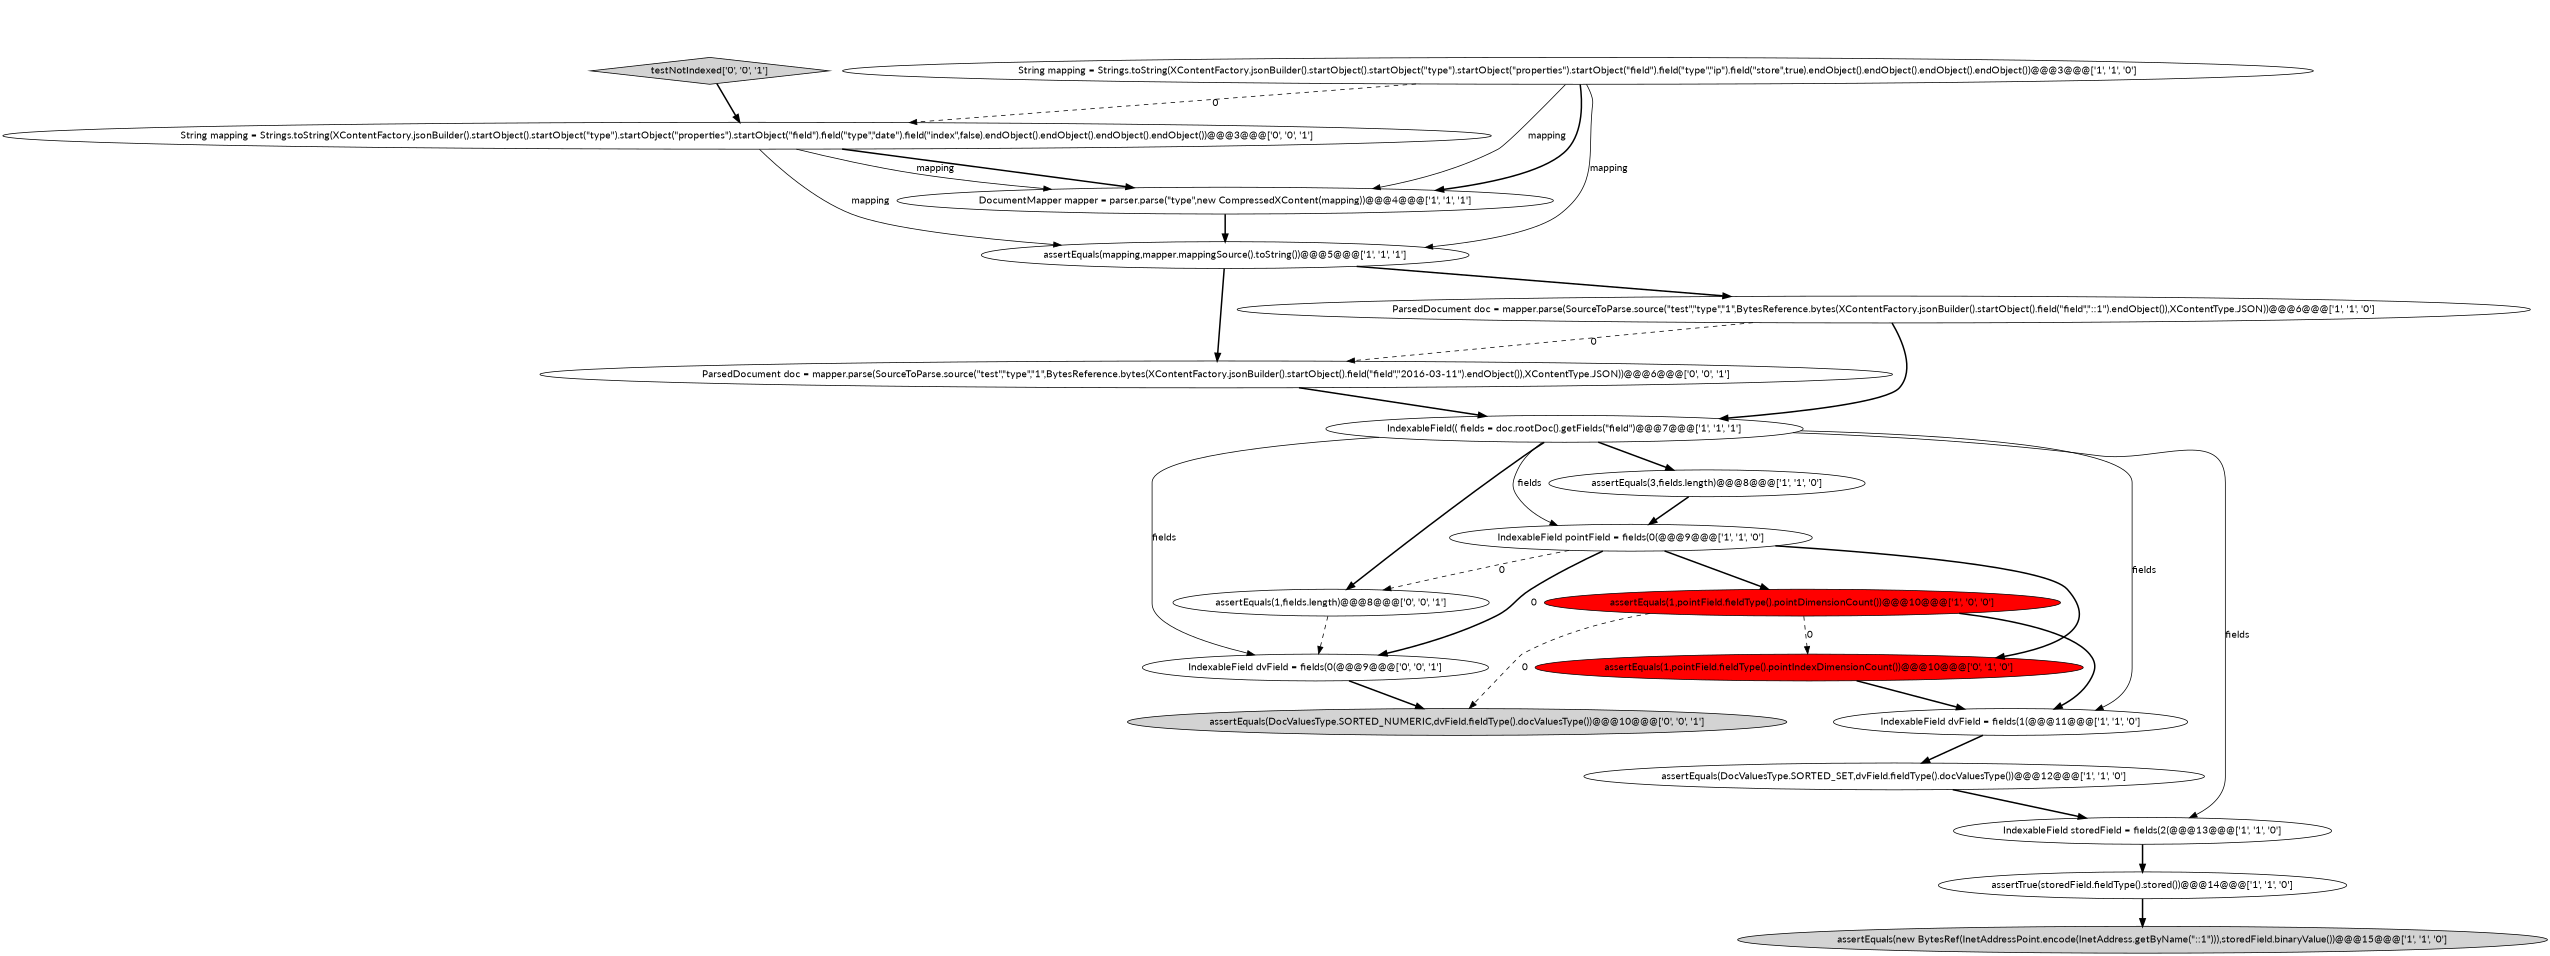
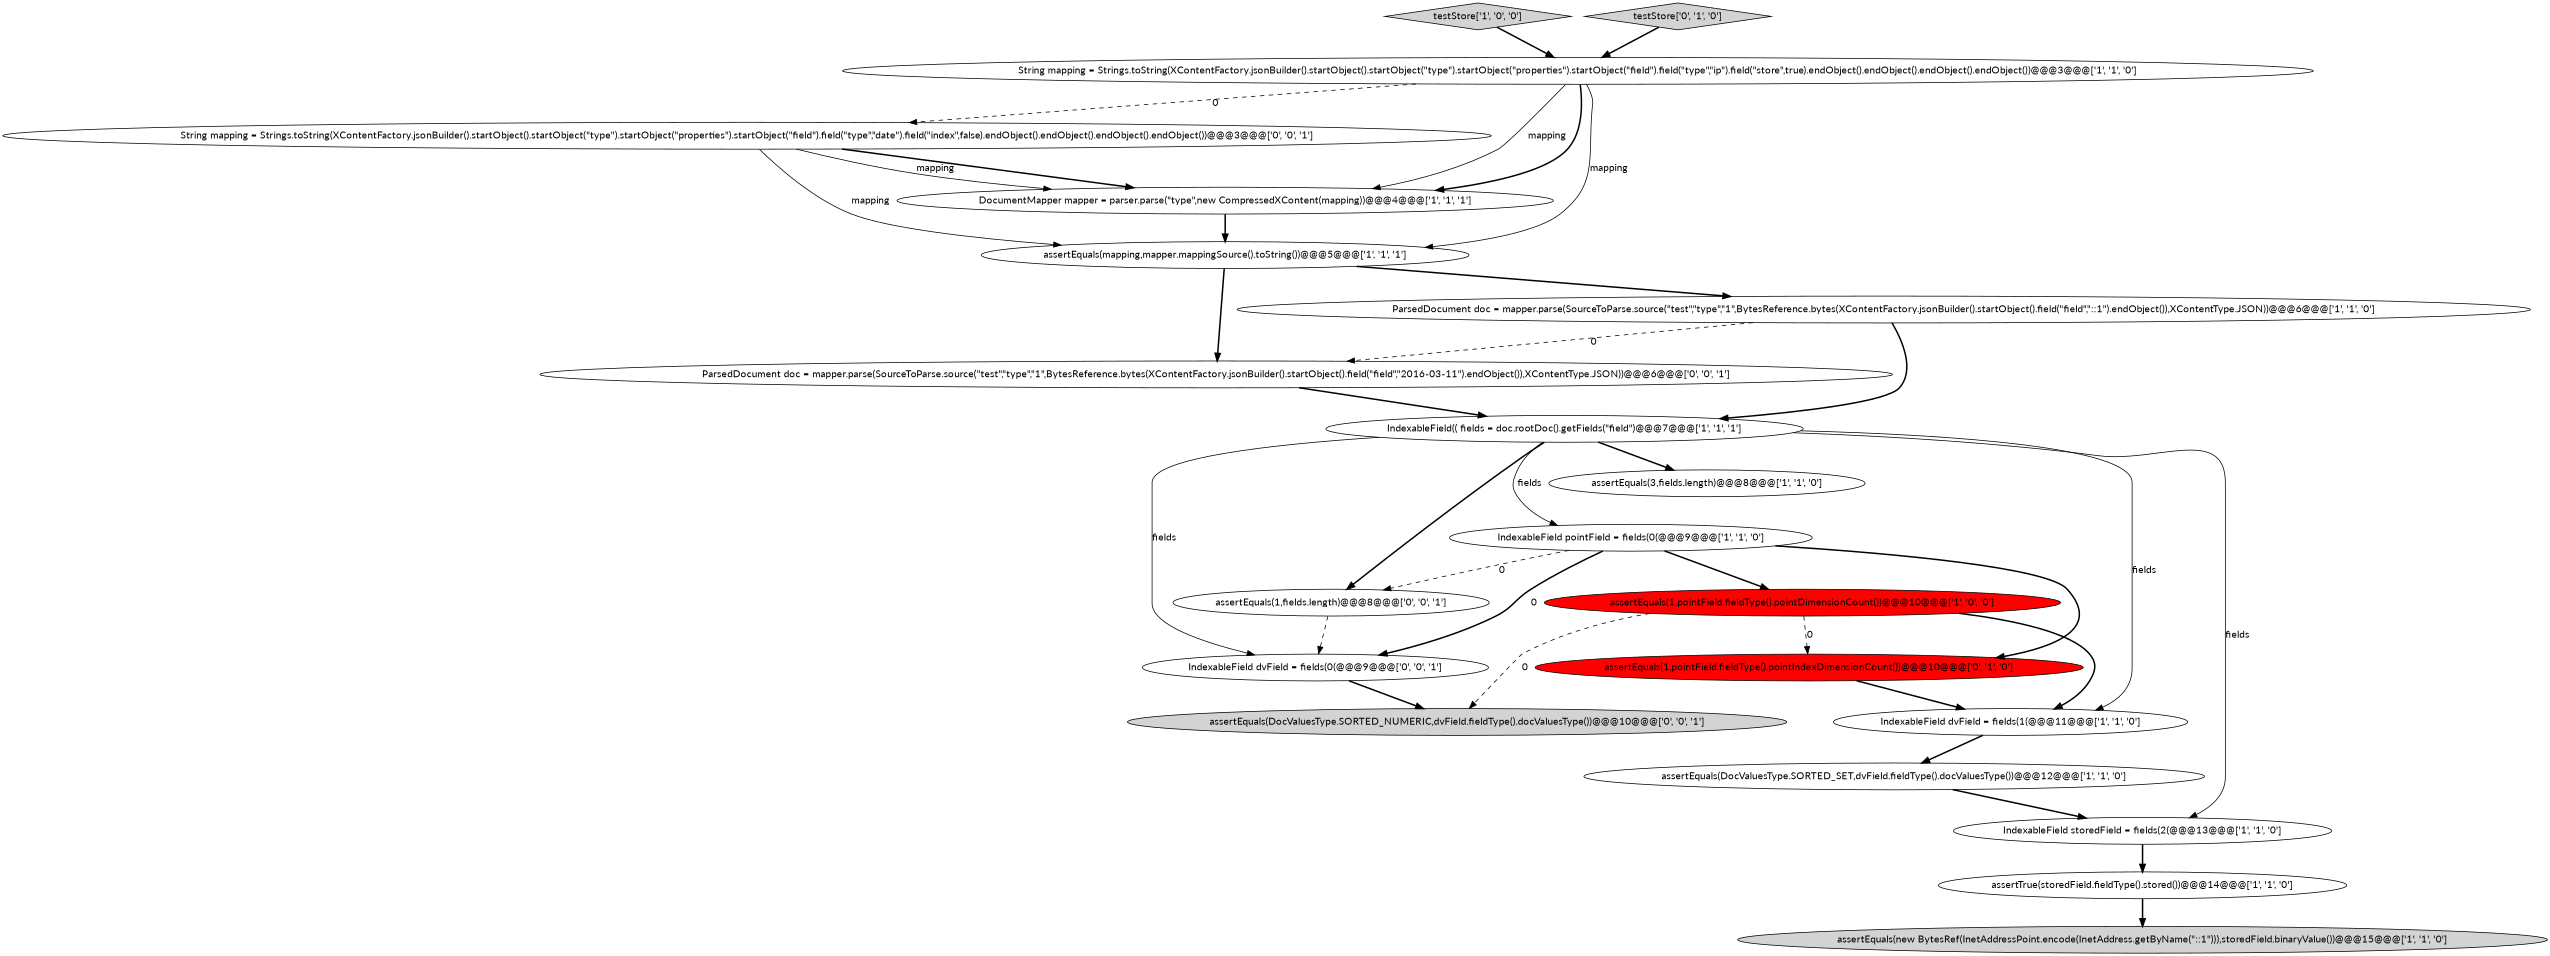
  digraph {
    fontname=Lato
    node [fillcolor=white fontname=Lato shape=ellipse style=filled]
    edge [fontname=Lato style=bold]
    n1 [label="IndexableField dvField = fields(0(@@@9@@@['0', '0', '1']"]
    n2 [fillcolor=lightgray label="assertEquals(DocValuesType.SORTED_NUMERIC,dvField.fieldType().docValuesType())@@@10@@@['0', '0', '1']"]
    n3 [label="assertEquals(DocValuesType.SORTED_SET,dvField.fieldType().docValuesType())@@@12@@@['1', '1', '0']"]
    n4 [label="IndexableField storedField = fields(2(@@@13@@@['1', '1', '0']"]
    n5 [label="assertTrue(storedField.fieldType().stored())@@@14@@@['1', '1', '0']"]
    n6 [label="String mapping = Strings.toString(XContentFactory.jsonBuilder().startObject().startObject(\"type\").startObject(\"properties\").startObject(\"field\").field(\"type\",\"ip\").field(\"store\",true).endObject().endObject().endObject().endObject())@@@3@@@['1', '1', '0']"]
    n7 [label="assertEquals(mapping,mapper.mappingSource().toString())@@@5@@@['1', '1', '1']"]
    n8 [label="String mapping = Strings.toString(XContentFactory.jsonBuilder().startObject().startObject(\"type\").startObject(\"properties\").startObject(\"field\").field(\"type\",\"date\").field(\"index\",false).endObject().endObject().endObject().endObject())@@@3@@@['0', '0', '1']"]
    n9 [label="DocumentMapper mapper = parser.parse(\"type\",new CompressedXContent(mapping))@@@4@@@['1', '1', '1']"]
    n10 [label="ParsedDocument doc = mapper.parse(SourceToParse.source(\"test\",\"type\",\"1\",BytesReference.bytes(XContentFactory.jsonBuilder().startObject().field(\"field\",\"2016-03-11\").endObject()),XContentType.JSON))@@@6@@@['0', '0', '1']"]
    n11 [label="ParsedDocument doc = mapper.parse(SourceToParse.source(\"test\",\"type\",\"1\",BytesReference.bytes(XContentFactory.jsonBuilder().startObject().field(\"field\",\"::1\").endObject()),XContentType.JSON))@@@6@@@['1', '1', '0']"]
    n12 [label="IndexableField(( fields = doc.rootDoc().getFields(\"field\")@@@7@@@['1', '1', '1']"]
    n13 [label="assertEquals(1,fields.length)@@@8@@@['0', '0', '1']"]
    n14 [fillcolor=red label="assertEquals(1,pointField.fieldType().pointIndexDimensionCount())@@@10@@@['0', '1', '0']"]
    n15 [label="IndexableField dvField = fields(1(@@@11@@@['1', '1', '0']"]
+   n16 [fillcolor=lightgray label="testStore['1', '0', '0']" shape=diamond]
    n17 [fillcolor=red label="assertEquals(1,pointField.fieldType().pointDimensionCount())@@@10@@@['1', '0', '0']"]
    n18 [label="assertEquals(3,fields.length)@@@8@@@['1', '1', '0']"]
    n19 [label="IndexableField pointField = fields(0(@@@9@@@['1', '1', '0']"]
    n20 [fillcolor=lightgray label="assertEquals(new BytesRef(InetAddressPoint.encode(InetAddress.getByName(\"::1\"))),storedField.binaryValue())@@@15@@@['1', '1', '0']"]
-   n21 [fillcolor=lightgray label="testNotIndexed['0', '0', '1']" shape=diamond]
+   n22 [fillcolor=lightgray label="testStore['0', '1', '0']" shape=diamond]
    n1 -> n2
    n3 -> n4
    n4 -> n5
    n5 -> n20
    n6 -> n7 [label=mapping style=solid]
    n6 -> n8 [label=0 style=dashed]
    n6 -> n9 [label=mapping style=solid]
    n6 -> n9
    n7 -> n10
    n7 -> n11
    n8 -> n7 [label=mapping style=solid]
    n8 -> n9
    n8 -> n9 [label=mapping style=solid]
    n9 -> n7
    n10 -> n12
    n11 -> n10 [label=0 style=dashed]
    n11 -> n12
    n12 -> n1 [label=fields style=solid]
    n12 -> n4 [label=fields style=solid]
    n12 -> n13
    n12 -> n15 [label=fields style=solid]
    n12 -> n18
    n12 -> n19 [label=fields style=solid]
    n13 -> n1 [style=dashed]
    n14 -> n15
    n15 -> n3
+   n16 -> n6
    n17 -> n2 [label=0 style=dashed]
    n17 -> n14 [label=0 style=dashed]
    n17 -> n15
-   n18 -> n19
    n19 -> n1 [label=0]
    n19 -> n13 [label=0 style=dashed]
    n19 -> n14
    n19 -> n17
-   n21 -> n8
+   n22 -> n6
  }
